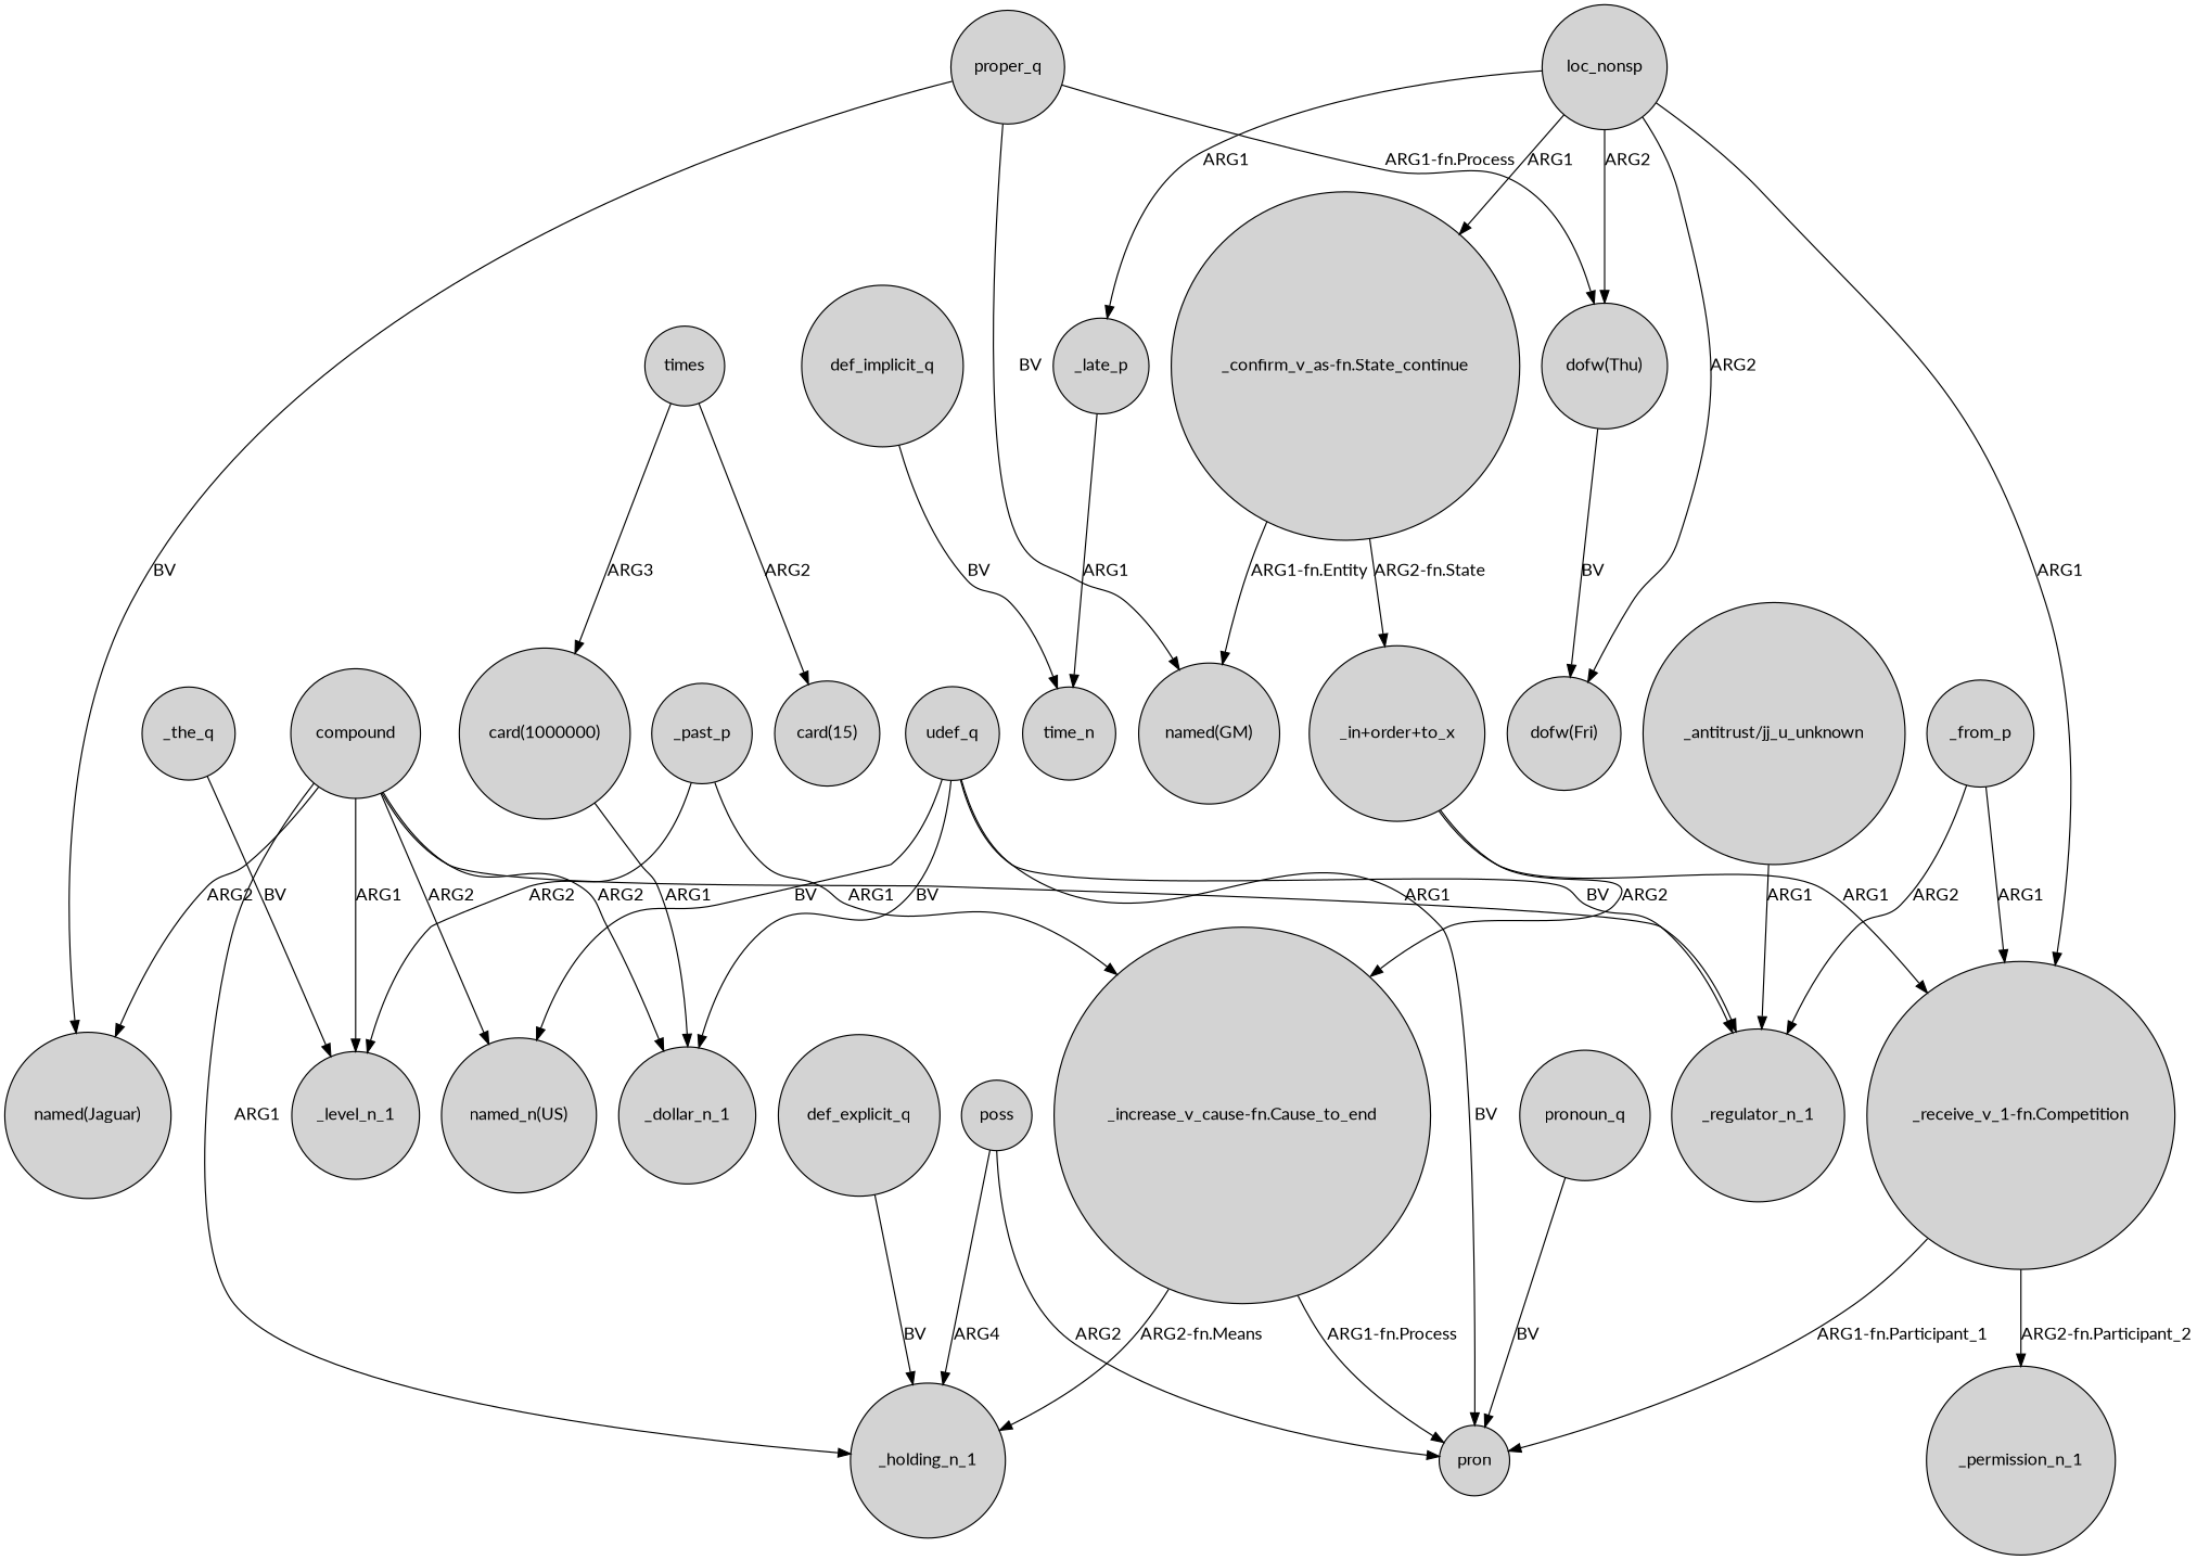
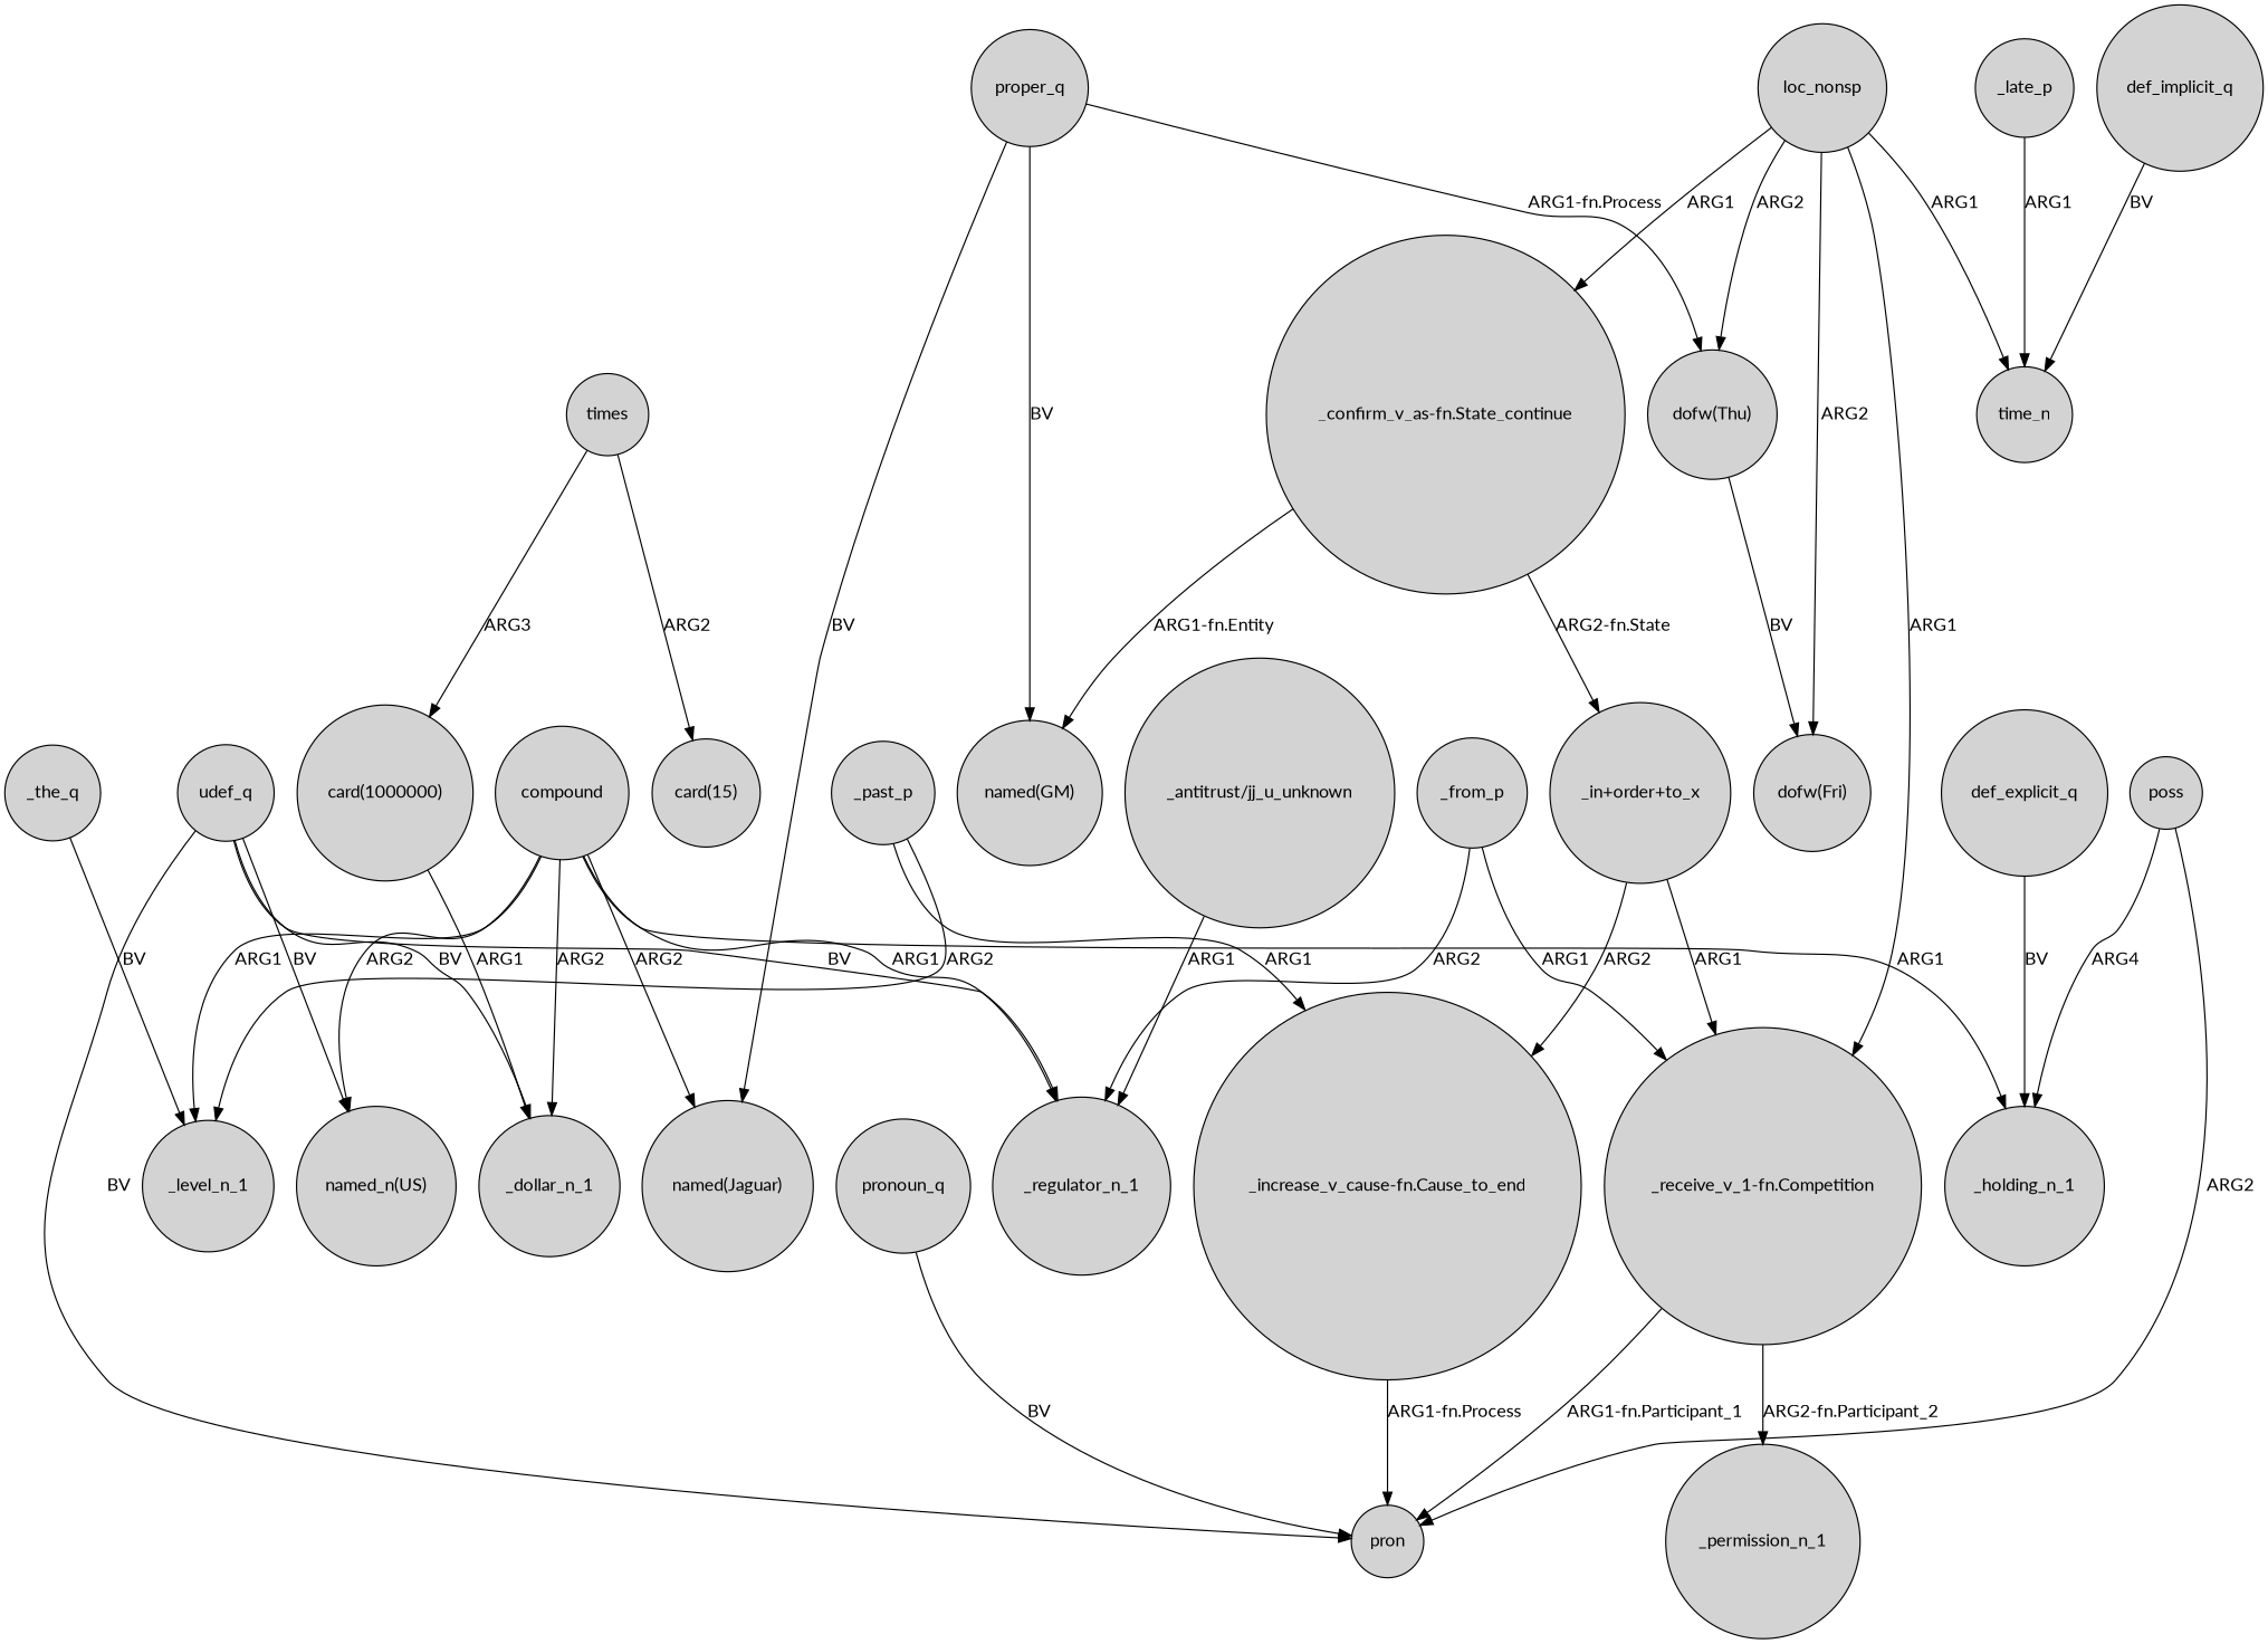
  digraph {
    fontname=Lato
    node [fontname=Lato shape=circle style=filled]
    edge [fontname=Lato]
    compound
    _level_n_1
    _regulator_n_1
    _holding_n_1
    _dollar_n_1
    "named(Jaguar)"
    "named_n(US)"
    _the_q
    udef_q
    pron
    proper_q
    "dofw(Thu)"
    "named(GM)"
    "dofw(Fri)"
    loc_nonsp
    "_receive_v_1-fn.Competition"
    time_n
    "_confirm_v_as-fn.State_continue"
    _permission_n_1
    "_in+order+to_x"
    _past_p
    "_increase_v_cause-fn.Cause_to_end"
    times
    "card(1000000)"
    "card(15)"
    _from_p
    pronoun_q
    poss
    _late_p
    def_explicit_q
    "_antitrust/jj_u_unknown"
    def_implicit_q
    compound -> _level_n_1 [label=ARG1]
    compound -> _regulator_n_1 [label=ARG1]
    compound -> _holding_n_1 [label=ARG1]
    compound -> _dollar_n_1 [label=ARG2]
    compound -> "named(Jaguar)" [label=ARG2]
    compound -> "named_n(US)" [label=ARG2]
    _the_q -> _level_n_1 [label=BV]
    udef_q -> _regulator_n_1 [label=BV]
    udef_q -> _dollar_n_1 [label=BV]
    udef_q -> "named_n(US)" [label=BV]
    udef_q -> pron [label=BV]
    proper_q -> "named(Jaguar)" [label=BV]
    proper_q -> "dofw(Thu)" [label="ARG1-fn.Process"]
    proper_q -> "named(GM)" [label=BV]
    "dofw(Thu)" -> "dofw(Fri)" [label=BV]
    loc_nonsp -> "dofw(Thu)" [label=ARG2]
    loc_nonsp -> "dofw(Fri)" [label=ARG2]
    loc_nonsp -> "_receive_v_1-fn.Competition" [label=ARG1]
-   loc_nonsp -> _late_p [label=ARG1]
+   loc_nonsp -> time_n [label=ARG1]
    loc_nonsp -> "_confirm_v_as-fn.State_continue" [label=ARG1]
    "_receive_v_1-fn.Competition" -> pron [label="ARG1-fn.Participant_1"]
    "_receive_v_1-fn.Competition" -> _permission_n_1 [label="ARG2-fn.Participant_2"]
    "_confirm_v_as-fn.State_continue" -> "named(GM)" [label="ARG1-fn.Entity"]
    "_confirm_v_as-fn.State_continue" -> "_in+order+to_x" [label="ARG2-fn.State"]
    "_in+order+to_x" -> "_receive_v_1-fn.Competition" [label=ARG1]
    "_in+order+to_x" -> "_increase_v_cause-fn.Cause_to_end" [label=ARG2]
    _past_p -> _level_n_1 [label=ARG2]
    _past_p -> "_increase_v_cause-fn.Cause_to_end" [label=ARG1]
-   "_increase_v_cause-fn.Cause_to_end" -> _holding_n_1 [label="ARG2-fn.Means"]
    "_increase_v_cause-fn.Cause_to_end" -> pron [label="ARG1-fn.Process"]
    times -> "card(1000000)" [label=ARG3]
    times -> "card(15)" [label=ARG2]
    "card(1000000)" -> _dollar_n_1 [label=ARG1]
    _from_p -> _regulator_n_1 [label=ARG2]
    _from_p -> "_receive_v_1-fn.Competition" [label=ARG1]
    pronoun_q -> pron [label=BV]
    poss -> _holding_n_1 [label=ARG4]
    poss -> pron [label=ARG2]
    _late_p -> time_n [label=ARG1]
    def_explicit_q -> _holding_n_1 [label=BV]
    "_antitrust/jj_u_unknown" -> _regulator_n_1 [label=ARG1]
    def_implicit_q -> time_n [label=BV]
  }
